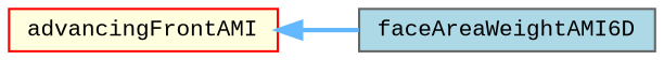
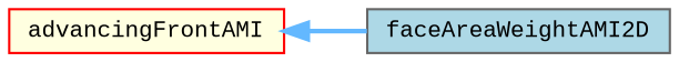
  digraph {
    rankdir=LR
    fontname="Liberation Mono"
    node [fontname="Liberation Mono" fontsize=10 shape=box style=filled]
-   n1 [color=gray40 fillcolor=lightblue fontcolor=black height=0.2 label=faceAreaWeightAMI6D width=0.4]
+   n1 [color=gray40 fillcolor=lightblue fontcolor=black height=0.2 label=faceAreaWeightAMI2D width=0.4]
    n2 [color=red fillcolor=lightyellow height=0.2 label=advancingFrontAMI width=0.4]
    n2 -> n1 [color=steelblue1 dir=back fontname="Liberation Mono" fontsize=10 labelfontname=Helvetica labelfontsize=10 style=bold]
  }
